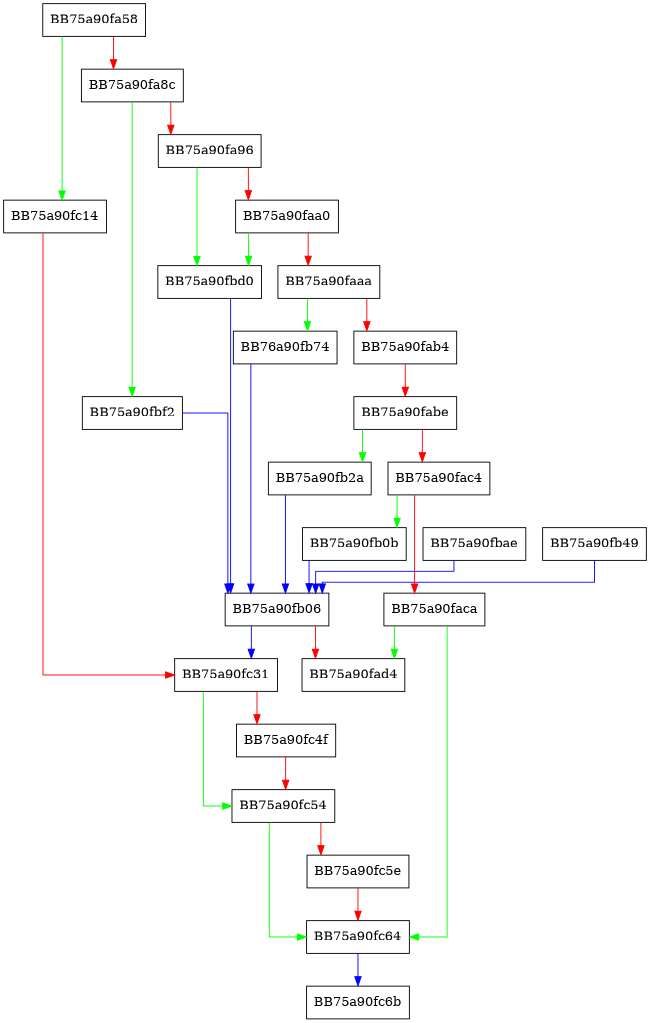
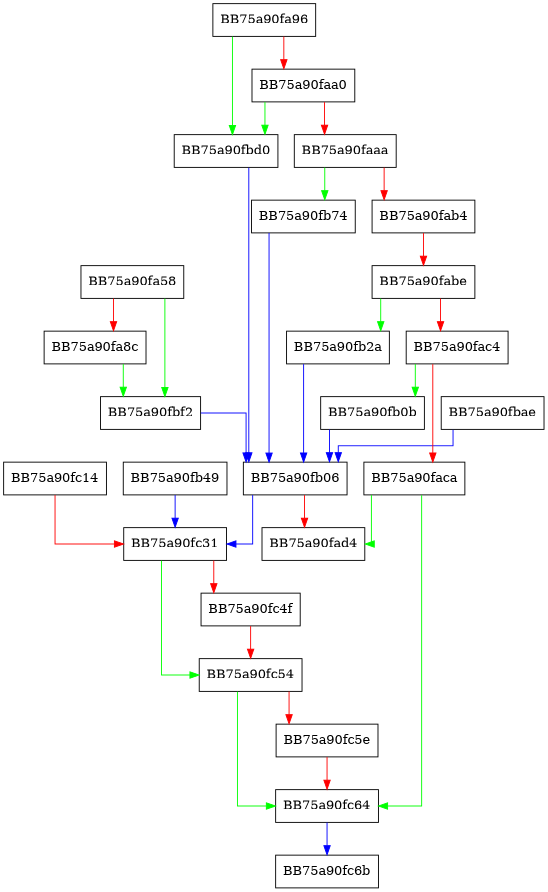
  digraph {
    splines=ortho
    node [shape=box]
    edge [color=red]
    BB75a90fa58
    BB75a90fc14
    BB75a90fa8c
    BB75a90fc31
    BB75a90fbf2
    BB75a90fa96
    BB75a90fc54
    BB75a90fc4f
    BB75a90fb06
    BB75a90fbd0
    BB75a90faa0
    BB75a90fad4
    BB75a90faaa
    BB75a90fbae
-   BB75a90fb74 [label=BB76a90fb74]
+   BB75a90fb74
    BB75a90fab4
    BB75a90fabe
    BB75a90fb49
    BB75a90fb2a
    BB75a90fac4
    BB75a90fb0b
    BB75a90faca
    BB75a90fc64
    BB75a90fc6b
    BB75a90fc5e
-   BB75a90fa58 -> BB75a90fc14 [color=green]
+   BB75a90fa58 -> BB75a90fbf2 [color=green]
    BB75a90fa58 -> BB75a90fa8c
    BB75a90fc14 -> BB75a90fc31
    BB75a90fa8c -> BB75a90fbf2 [color=green]
-   BB75a90fa8c -> BB75a90fa96
    BB75a90fc31 -> BB75a90fc54 [color=green]
    BB75a90fc31 -> BB75a90fc4f
    BB75a90fbf2 -> BB75a90fb06 [color=blue]
    BB75a90fa96 -> BB75a90fbd0 [color=green]
    BB75a90fa96 -> BB75a90faa0
    BB75a90fc54 -> BB75a90fc64 [color=green]
    BB75a90fc54 -> BB75a90fc5e
    BB75a90fc4f -> BB75a90fc54
    BB75a90fb06 -> BB75a90fc31 [color=blue]
    BB75a90fb06 -> BB75a90fad4
    BB75a90fbd0 -> BB75a90fb06 [color=blue]
    BB75a90faa0 -> BB75a90fbd0 [color=green]
    BB75a90faa0 -> BB75a90faaa
    BB75a90faaa -> BB75a90fb74 [color=green]
    BB75a90faaa -> BB75a90fab4
    BB75a90fbae -> BB75a90fb06 [color=blue]
    BB75a90fb74 -> BB75a90fb06 [color=blue]
    BB75a90fab4 -> BB75a90fabe
    BB75a90fabe -> BB75a90fb2a [color=green]
    BB75a90fabe -> BB75a90fac4
-   BB75a90fb49 -> BB75a90fb06 [color=blue]
+   BB75a90fb49 -> BB75a90fc31 [color=blue]
    BB75a90fb2a -> BB75a90fb06 [color=blue]
    BB75a90fac4 -> BB75a90fb0b [color=green]
    BB75a90fac4 -> BB75a90faca
    BB75a90fb0b -> BB75a90fb06 [color=blue]
    BB75a90faca -> BB75a90fad4 [color=green]
    BB75a90faca -> BB75a90fc64 [color=green]
    BB75a90fc64 -> BB75a90fc6b [color=blue]
    BB75a90fc5e -> BB75a90fc64
  }
